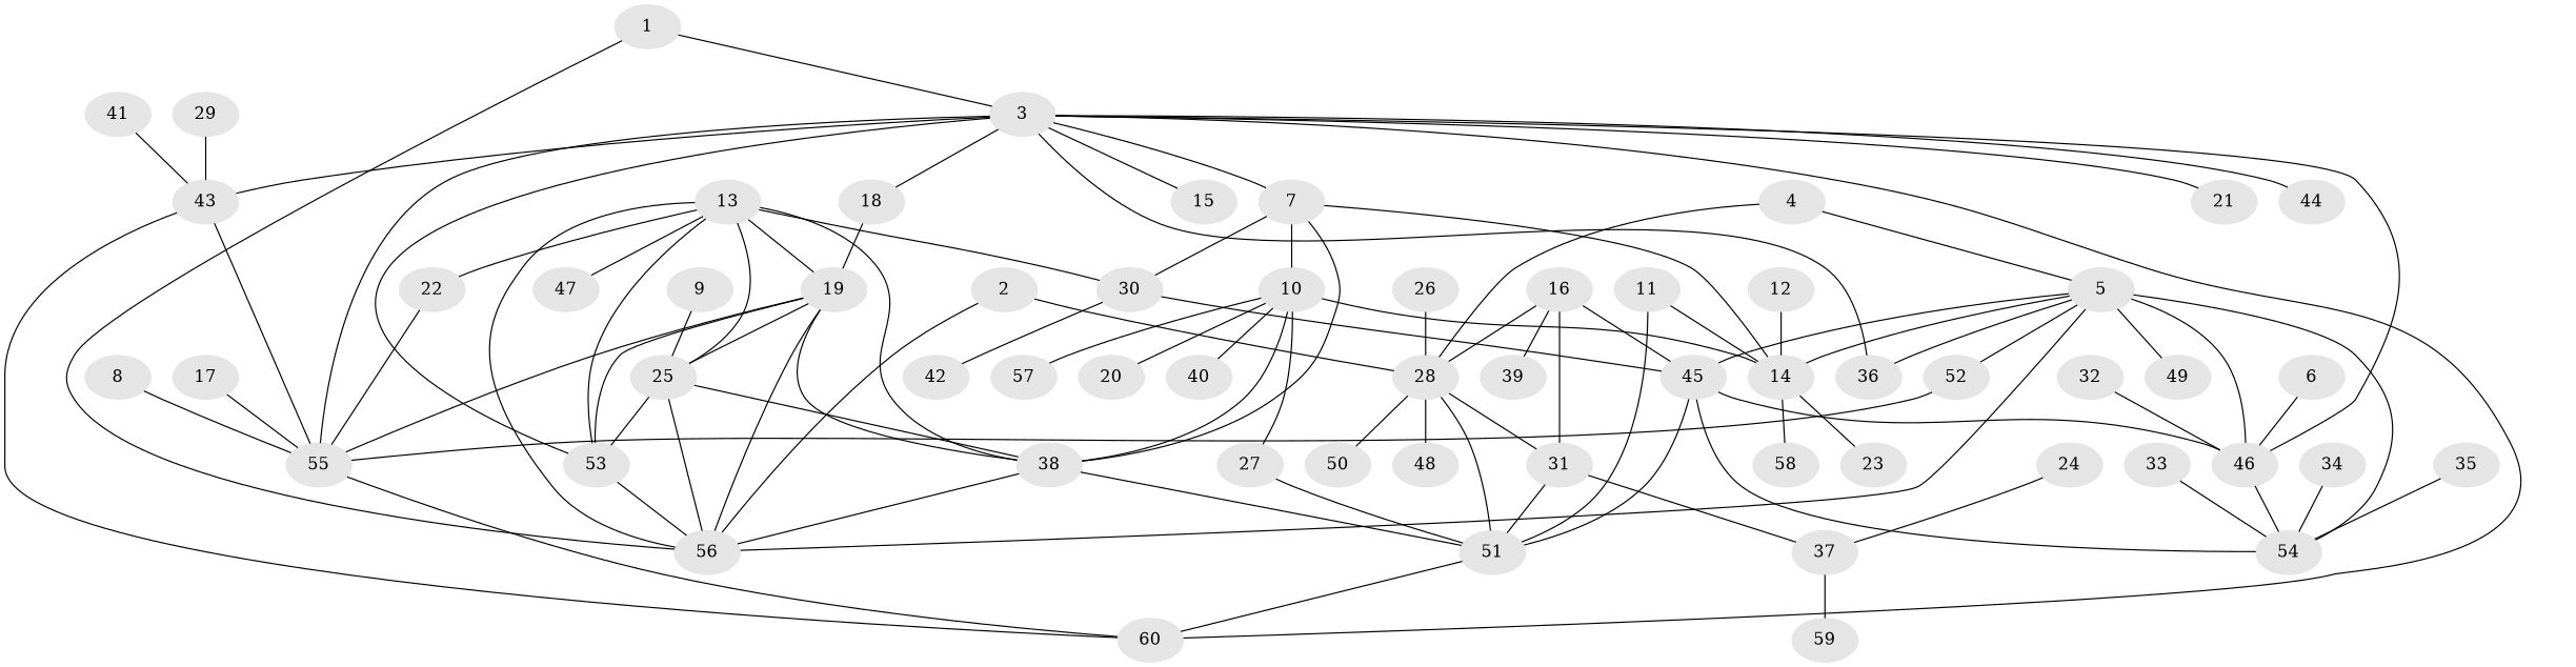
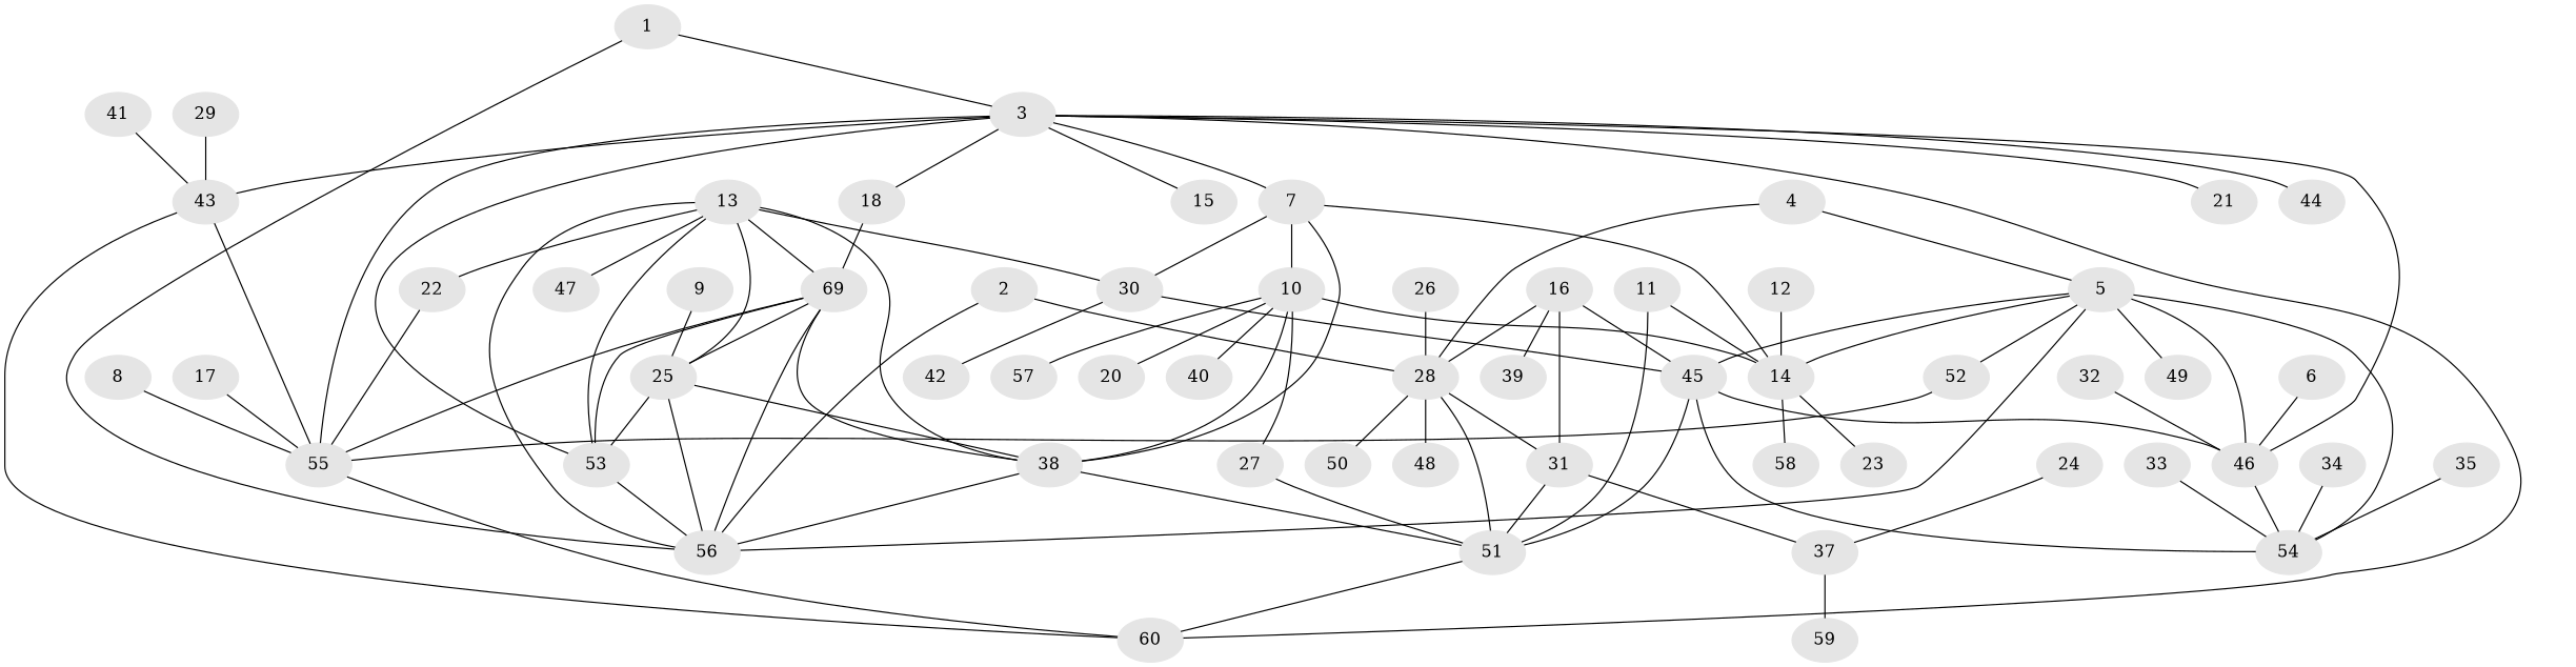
  graph {
    node [color=gray90 style=filled]
    edge [weight=1.0]
    1
    3
    56
    7
    15
    18
    21
-   36
    43
    44
    46
    53
    55
    60
    2
    28
    51
    31
    48
    50
    14
    10
    30
    38
-   19
+   19 [label=69]
    54
    4
    5
    45
    49
    52
    23
    58
    6
    20
    27
    40
    57
    42
    8
    9
    25
    11
    12
    13
    22
    47
    16
    39
    37
    17
    24
    59
    26
    29
    32
    33
    34
    35
    41
    1 -- 3
    1 -- 56
    3 -- 7 [weight=2.0]
    3 -- 15
    3 -- 18
    3 -- 21
-   3 -- 36
    3 -- 43 [weight=4.0]
    3 -- 44
    3 -- 46
    3 -- 53
    3 -- 55 [weight=2.0]
    3 -- 60 [weight=2.0]
    7 -- 14 [weight=2.0]
    7 -- 10 [weight=3.0]
    7 -- 30
    7 -- 38
    18 -- 19
    43 -- 55 [weight=2.0]
    43 -- 60 [weight=2.0]
    46 -- 54 [weight=2.0]
    53 -- 56
    55 -- 60
    2 -- 56
    2 -- 28
    28 -- 51 [weight=2.0]
    28 -- 31
    28 -- 48
    28 -- 50
    51 -- 60
    31 -- 51 [weight=2.0]
    31 -- 37
    14 -- 23
    14 -- 58
    10 -- 14 [weight=6.0]
    10 -- 38 [weight=2.0]
    10 -- 20
    10 -- 27
    10 -- 40
    10 -- 57
    30 -- 45
    30 -- 42
    38 -- 56
    38 -- 51
    19 -- 56
    19 -- 53
    19 -- 55
    19 -- 38
    19 -- 25
    4 -- 28
    4 -- 5
    5 -- 56
-   5 -- 36
    5 -- 46 [weight=4.0]
    5 -- 14
    5 -- 54 [weight=2.0]
    5 -- 45 [weight=2.0]
    5 -- 49
    5 -- 52
    45 -- 46 [weight=2.0]
    45 -- 51
    45 -- 54
    52 -- 55
    6 -- 46
    27 -- 51
    8 -- 55
    9 -- 25
    25 -- 56
    25 -- 53
    25 -- 38
    11 -- 51
    11 -- 14
    12 -- 14
    13 -- 56
    13 -- 53
    13 -- 30
    13 -- 38
    13 -- 19
    13 -- 25
    13 -- 22
    13 -- 47
    22 -- 55
    16 -- 28 [weight=2.0]
    16 -- 31 [weight=2.0]
    16 -- 45
    16 -- 39
    37 -- 59
    17 -- 55
    24 -- 37
    26 -- 28
    29 -- 43
    32 -- 46
    33 -- 54
    34 -- 54
    35 -- 54
    41 -- 43
  }
